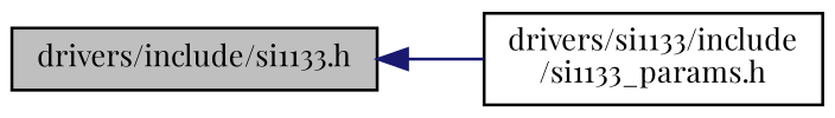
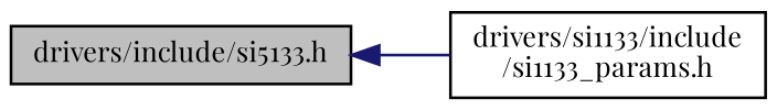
  digraph {
    rankdir=LR
    fontname="Playfair Display"
    node [color=black fontname="Playfair Display" fontsize=10 shape=record style=filled]
-   n1 [fillcolor=grey75 fontcolor=black height=0.2 label="drivers/include/si1133.h" width=0.4]
+   n1 [fillcolor=grey75 fontcolor=black height=0.2 label="drivers/include/si5133.h" width=0.4]
    n2 [fillcolor=white height=0.2 label="drivers/si1133/include\l/si1133_params.h" width=0.4]
    n1 -> n2 [color=midnightblue dir=back fontname="Playfair Display" fontsize=10 labelfontname=Helvetica labelfontsize=10 style=solid]
  }
